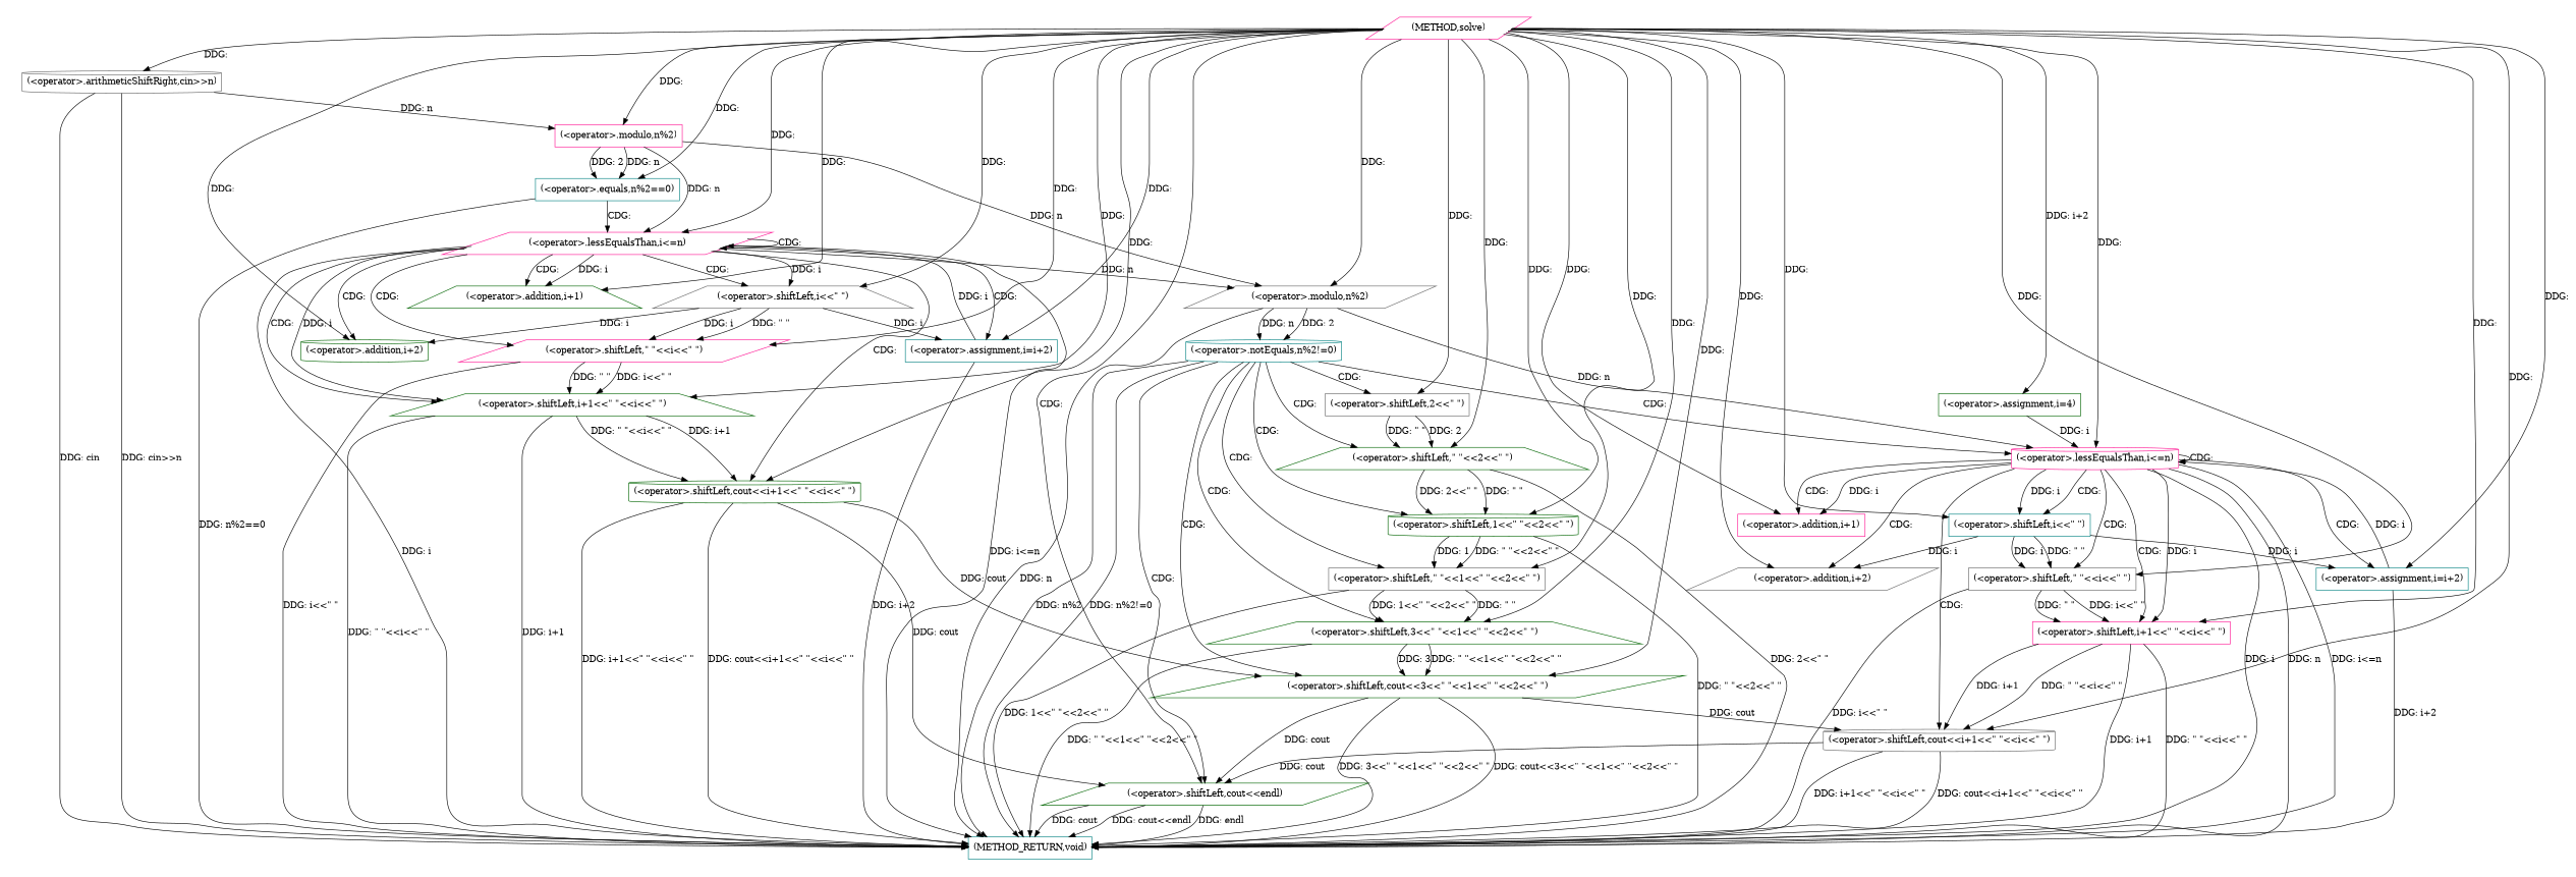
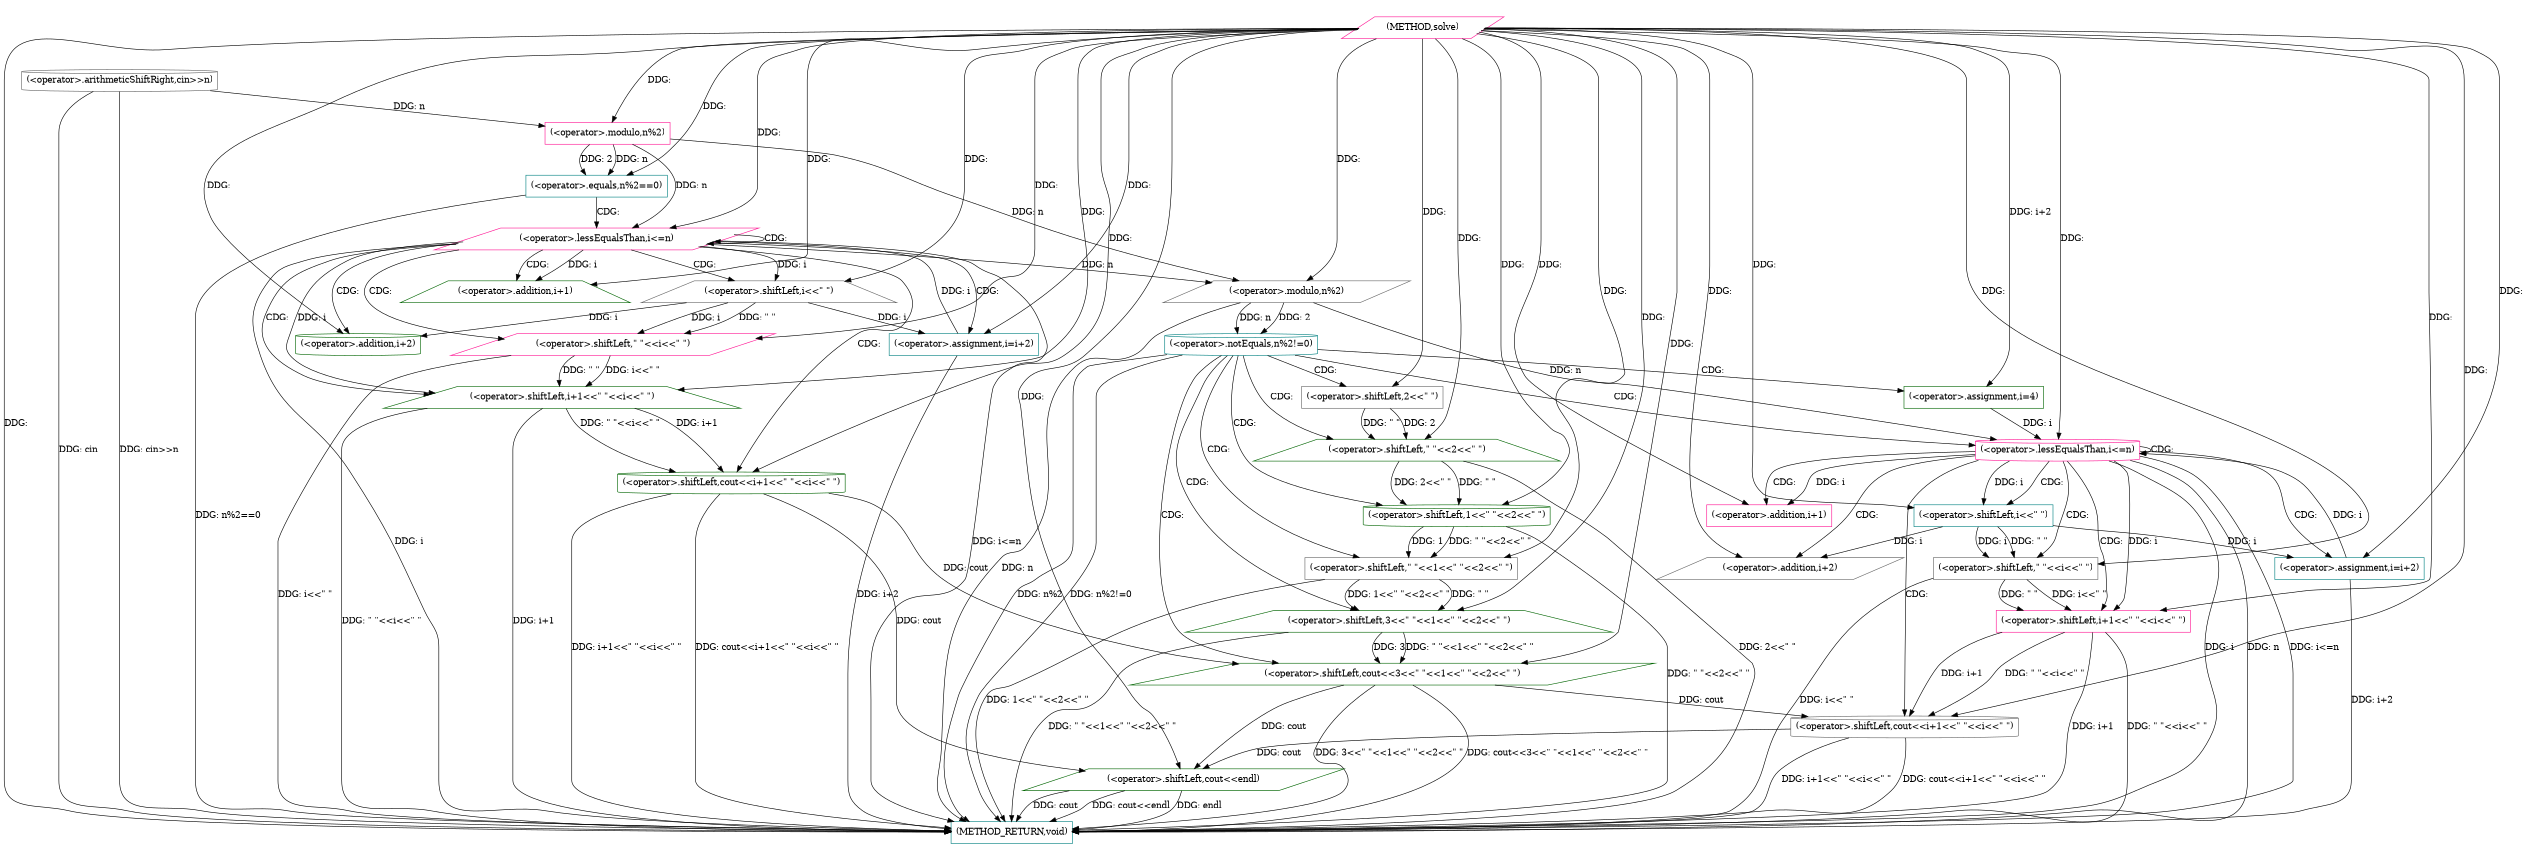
  digraph {
    node [color=darkgreen shape=box]
    n1 [color=deeppink label="(METHOD,solve)" shape=parallelogram]
    n2 [color=gray40 label="(<operator>.arithmeticShiftRight,cin>>n)" shape=cylinder]
    n3 [label="(<operator>.shiftLeft,cout<<endl)" shape=parallelogram]
    n4 [color=teal label="(<operator>.equals,n%2==0)"]
    n5 [label="(<operator>.shiftLeft,cout<<3<<\" \"<<1<<\" \"<<2<<\" \")" shape=parallelogram]
    n6 [color=deeppink label="(<operator>.modulo,n%2)"]
    n7 [color=deeppink label="(<operator>.lessEqualsThan,i<=n)" shape=parallelogram]
    n8 [color=teal label="(<operator>.assignment,i=i+2)"]
    n9 [color=gray40 label="(<operator>.modulo,n%2)" shape=parallelogram]
    n10 [label="(<operator>.assignment,i=4)"]
    n11 [color=deeppink label="(<operator>.lessEqualsThan,i<=n)" shape=cylinder]
    n12 [color=teal label="(<operator>.assignment,i=i+2)"]
    n13 [label="(<operator>.shiftLeft,cout<<i+1<<\" \"<<i<<\" \")" shape=cylinder]
    n14 [label="(<operator>.shiftLeft,3<<\" \"<<1<<\" \"<<2<<\" \")" shape=trapezium]
    n15 [color=gray40 label="(<operator>.shiftLeft,cout<<i+1<<\" \"<<i<<\" \")" shape=cylinder]
    n16 [label="(<operator>.addition,i+2)" shape=cylinder]
    n17 [color=gray40 label="(<operator>.shiftLeft,\" \"<<1<<\" \"<<2<<\" \")"]
    n18 [color=gray40 label="(<operator>.addition,i+2)" shape=parallelogram]
    n19 [label="(<operator>.shiftLeft,i+1<<\" \"<<i<<\" \")" shape=trapezium]
    n20 [label="(<operator>.shiftLeft,1<<\" \"<<2<<\" \")" shape=cylinder]
    n21 [color=deeppink label="(<operator>.shiftLeft,i+1<<\" \"<<i<<\" \")"]
    n22 [label="(<operator>.addition,i+1)" shape=trapezium]
    n23 [color=deeppink label="(<operator>.shiftLeft,\" \"<<i<<\" \")" shape=parallelogram]
    n24 [label="(<operator>.shiftLeft,\" \"<<2<<\" \")" shape=trapezium]
    n25 [color=deeppink label="(<operator>.addition,i+1)"]
    n26 [color=gray40 label="(<operator>.shiftLeft,\" \"<<i<<\" \")"]
    n27 [color=gray40 label="(<operator>.shiftLeft,i<<\" \")" shape=trapezium]
    n28 [color=gray40 label="(<operator>.shiftLeft,2<<\" \")"]
    n29 [color=teal label="(<operator>.shiftLeft,i<<\" \")"]
    n30 [color=teal label="(METHOD_RETURN,void)"]
    n31 [color=teal label="(<operator>.notEquals,n%2!=0)" shape=cylinder]
-   n1 -> n2 [label="DDG: "]
-   n1 -> n3 [label="CDG: "]
+   n1 -> n30 [label="DDG: "]
+   n1 -> n3 [label="DDG: "]
    n1 -> n4 [label="DDG: "]
    n1 -> n5 [label="DDG: "]
    n1 -> n6 [label="DDG: "]
    n1 -> n7 [label="DDG: "]
    n1 -> n8 [label="DDG: "]
    n1 -> n9 [label="DDG: "]
    n1 -> n10 [label="DDG: i+2"]
    n1 -> n11 [label="DDG: "]
    n1 -> n12 [label="DDG: "]
    n1 -> n13 [label="DDG: "]
    n1 -> n14 [label="DDG: "]
    n1 -> n15 [label="DDG: "]
    n1 -> n16 [label="DDG: "]
    n1 -> n17 [label="DDG: "]
    n1 -> n18 [label="DDG: "]
    n1 -> n19 [label="DDG: "]
    n1 -> n20 [label="DDG: "]
    n1 -> n21 [label="DDG: "]
    n1 -> n22 [label="DDG: "]
    n1 -> n23 [label="DDG: "]
    n1 -> n24 [label="DDG: "]
    n1 -> n25 [label="DDG: "]
    n1 -> n26 [label="DDG: "]
    n1 -> n27 [label="DDG: "]
    n1 -> n28 [label="DDG: "]
    n1 -> n29 [label="DDG: "]
    n2 -> n6 [label="DDG: n"]
    n2 -> n30 [label="DDG: cin>>n"]
    n2 -> n30 [label="DDG: cin"]
    n3 -> n30 [label="DDG: cout"]
    n3 -> n30 [label="DDG: cout<<endl"]
    n3 -> n30 [label="DDG: endl"]
    n4 -> n7 [label="CDG: "]
    n4 -> n30 [label="DDG: n%2==0"]
    n5 -> n3 [label="DDG: cout"]
    n5 -> n15 [label="DDG: cout"]
    n5 -> n30 [label="DDG: 3<<\" \"<<1<<\" \"<<2<<\" \""]
    n5 -> n30 [label="DDG: cout<<3<<\" \"<<1<<\" \"<<2<<\" \""]
    n6 -> n4 [label="DDG: n"]
    n6 -> n4 [label="DDG: 2"]
    n6 -> n7 [label="DDG: n"]
    n6 -> n9 [label="DDG: n"]
    n7 -> n7 [label="CDG: "]
    n7 -> n8 [label="CDG: "]
    n7 -> n9 [label="DDG: n"]
    n7 -> n13 [label="CDG: "]
    n7 -> n16 [label="CDG: "]
    n7 -> n19 [label="DDG: i"]
    n7 -> n19 [label="CDG: "]
    n7 -> n22 [label="DDG: i"]
    n7 -> n22 [label="CDG: "]
    n7 -> n23 [label="CDG: "]
    n7 -> n27 [label="DDG: i"]
    n7 -> n27 [label="CDG: "]
    n7 -> n30 [label="DDG: i"]
    n7 -> n30 [label="DDG: i<=n"]
    n8 -> n7 [label="DDG: i"]
    n8 -> n30 [label="DDG: i+2"]
    n9 -> n11 [label="DDG: n"]
    n9 -> n30 [label="DDG: n"]
    n9 -> n31 [label="DDG: 2"]
    n9 -> n31 [label="DDG: n"]
    n10 -> n11 [label="DDG: i"]
    n11 -> n11 [label="CDG: "]
    n11 -> n12 [label="CDG: "]
    n11 -> n15 [label="CDG: "]
    n11 -> n18 [label="CDG: "]
    n11 -> n21 [label="DDG: i"]
    n11 -> n21 [label="CDG: "]
    n11 -> n25 [label="DDG: i"]
    n11 -> n25 [label="CDG: "]
    n11 -> n26 [label="CDG: "]
    n11 -> n29 [label="DDG: i"]
    n11 -> n29 [label="CDG: "]
    n11 -> n30 [label="DDG: i"]
    n11 -> n30 [label="DDG: n"]
    n11 -> n30 [label="DDG: i<=n"]
    n12 -> n11 [label="DDG: i"]
    n12 -> n30 [label="DDG: i+2"]
    n13 -> n3 [label="DDG: cout"]
    n13 -> n5 [label="DDG: cout"]
    n13 -> n30 [label="DDG: i+1<<\" \"<<i<<\" \""]
    n13 -> n30 [label="DDG: cout<<i+1<<\" \"<<i<<\" \""]
    n14 -> n5 [label="DDG: 3"]
    n14 -> n5 [label="DDG: \" \"<<1<<\" \"<<2<<\" \""]
    n14 -> n30 [label="DDG: \" \"<<1<<\" \"<<2<<\" \""]
    n15 -> n3 [label="DDG: cout"]
    n15 -> n30 [label="DDG: i+1<<\" \"<<i<<\" \""]
    n15 -> n30 [label="DDG: cout<<i+1<<\" \"<<i<<\" \""]
    n17 -> n14 [label="DDG: 1<<\" \"<<2<<\" \""]
    n17 -> n14 [label="DDG: \" \""]
    n17 -> n30 [label="DDG: 1<<\" \"<<2<<\" \""]
    n19 -> n13 [label="DDG: i+1"]
    n19 -> n13 [label="DDG: \" \"<<i<<\" \""]
    n19 -> n30 [label="DDG: i+1"]
    n19 -> n30 [label="DDG: \" \"<<i<<\" \""]
    n20 -> n17 [label="DDG: 1"]
    n20 -> n17 [label="DDG: \" \"<<2<<\" \""]
    n20 -> n30 [label="DDG: \" \"<<2<<\" \""]
    n21 -> n15 [label="DDG: i+1"]
    n21 -> n15 [label="DDG: \" \"<<i<<\" \""]
    n21 -> n30 [label="DDG: i+1"]
    n21 -> n30 [label="DDG: \" \"<<i<<\" \""]
    n23 -> n19 [label="DDG: \" \""]
    n23 -> n19 [label="DDG: i<<\" \""]
    n23 -> n30 [label="DDG: i<<\" \""]
    n24 -> n20 [label="DDG: \" \""]
    n24 -> n20 [label="DDG: 2<<\" \""]
    n24 -> n30 [label="DDG: 2<<\" \""]
    n26 -> n21 [label="DDG: \" \""]
    n26 -> n21 [label="DDG: i<<\" \""]
    n26 -> n30 [label="DDG: i<<\" \""]
    n27 -> n8 [label="DDG: i"]
    n27 -> n16 [label="DDG: i"]
    n27 -> n23 [label="DDG: i"]
    n27 -> n23 [label="DDG: \" \""]
    n28 -> n24 [label="DDG: \" \""]
    n28 -> n24 [label="DDG: 2"]
    n29 -> n12 [label="DDG: i"]
    n29 -> n18 [label="DDG: i"]
    n29 -> n26 [label="DDG: i"]
    n29 -> n26 [label="DDG: \" \""]
    n31 -> n5 [label="CDG: "]
-   n31 -> n3 [label="CDG: "]
+   n31 -> n10 [label="CDG: "]
    n31 -> n11 [label="CDG: "]
    n31 -> n14 [label="CDG: "]
    n31 -> n17 [label="CDG: "]
    n31 -> n20 [label="CDG: "]
    n31 -> n24 [label="CDG: "]
    n31 -> n28 [label="CDG: "]
    n31 -> n30 [label="DDG: n%2"]
    n31 -> n30 [label="DDG: n%2!=0"]
  }
